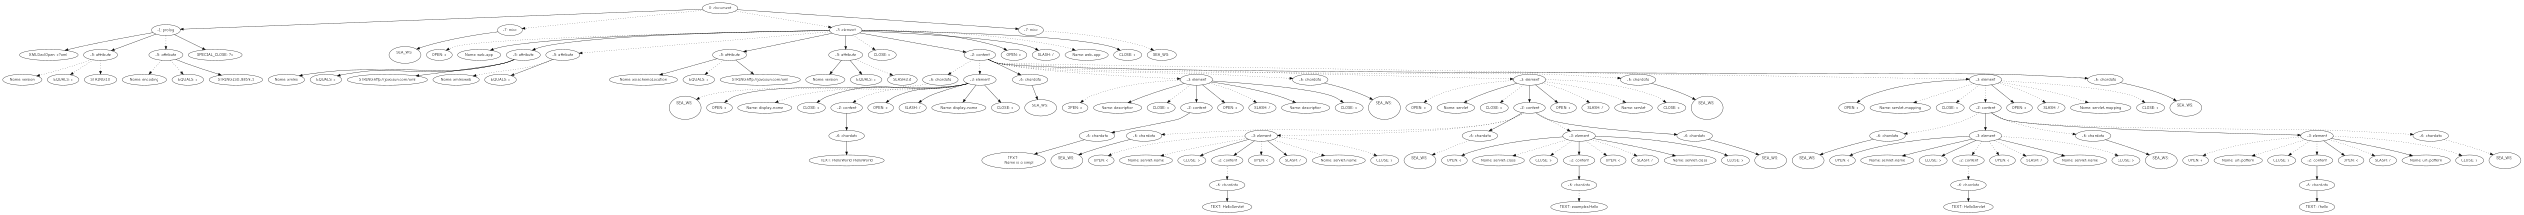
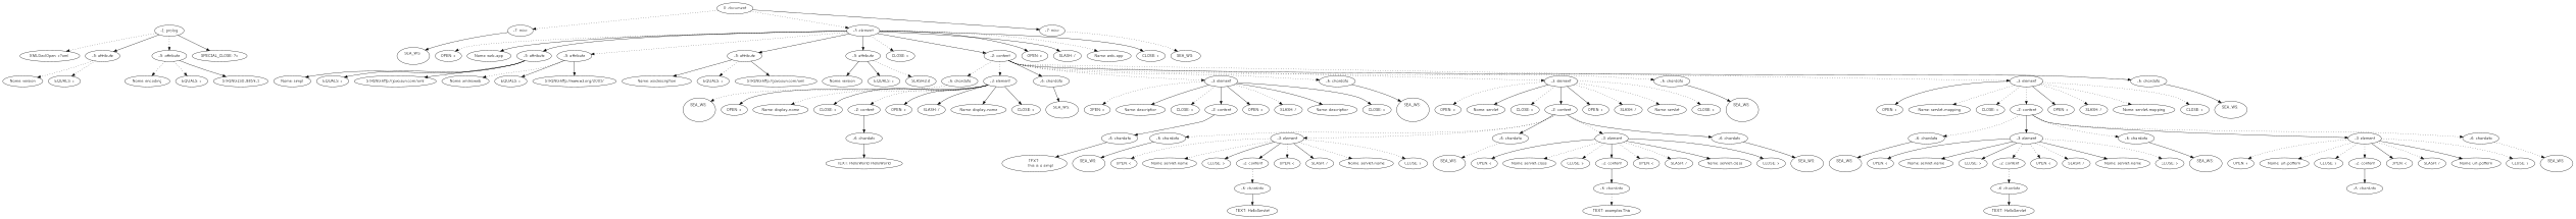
  digraph {
    fontname="Comic Neue"
    node [fontname="Comic Neue"]
    edge [fontname="Comic Neue" style=solid]
    n1 [label="0: document"]
    n2 [label="-1: prolog"]
    n3 [label="-7: misc"]
    n4 [label="-3: element"]
    n5 [label="-7: misc"]
    n6 [label="XMLDeclOpen: <?xml "]
    n7 [label="-5: attribute"]
    n8 [label="-5: attribute"]
    n9 [label="SPECIAL_CLOSE: ?>"]
    n10 [label="SEA_WS: \n\n"]
    n11 [label="OPEN: <"]
    n12 [label="Name: web-app"]
    n13 [label="-5: attribute"]
    n14 [label="-5: attribute"]
    n15 [label="-5: attribute"]
    n16 [label="-5: attribute"]
    n17 [label="CLOSE: >"]
    n18 [label="-2: content"]
    n19 [label="OPEN: <"]
    n20 [label="SLASH: /"]
    n21 [label="Name: web-app"]
    n22 [label="CLOSE: >"]
    n23 [label="SEA_WS: \n"]
    n24 [label="Name: version"]
    n25 [label="EQUALS: ="]
-   n26 [label="STRING:1.0"]
    n27 [label="Name: encoding"]
    n28 [label="EQUALS: ="]
    n29 [label="STRING:ISO-8859-1"]
-   n30 [label="Name: xmlns"]
+   n30 [label="Name: simpl"]
    n31 [label="EQUALS: ="]
    n32 [label="STRING:http://java.sun.com/xml"]
    n33 [label="Name: xmlns:web"]
    n34 [label="EQUALS: ="]
-   n36 [label="Name: xsi:schemaLocation"]
+   n35 [label="STRING:http://www.w3.org/2001/"]
+   n36 [label="Name: xsi:description"]
    n37 [label="EQUALS: ="]
    n38 [label="STRING:http://java.sun.com/xml"]
    n39 [label="Name: version"]
    n40 [label="EQUALS: ="]
    n41 [label="SLASH:2.4"]
    n42 [label="-6: chardata"]
    n43 [label="-3: element"]
    n44 [label="-6: chardata"]
    n45 [label="-3: element"]
    n46 [label="-6: chardata"]
    n47 [label="-3: element"]
    n48 [label="-6: chardata"]
    n49 [label="-3: element"]
    n50 [label="-6: chardata"]
    n51 [label="SEA_WS: \n\n    "]
    n52 [label="OPEN: <"]
    n53 [label="Name: display-name"]
    n54 [label="CLOSE: >"]
    n55 [label="-2: content"]
    n56 [label="OPEN: <"]
    n57 [label="SLASH: /"]
    n58 [label="Name: display-name"]
    n59 [label="CLOSE: >"]
    n60 [label="SEA_WS: \n    "]
    n61 [label="OPEN: <"]
    n62 [label="Name: description"]
    n63 [label="CLOSE: >"]
    n64 [label="-2: content"]
    n65 [label="OPEN: <"]
    n66 [label="SLASH: /"]
    n67 [label="Name: description"]
    n68 [label="CLOSE: >"]
    n69 [label="SEA_WS: \n\n    "]
    n70 [label="OPEN: <"]
    n71 [label="Name: servlet"]
    n72 [label="CLOSE: >"]
    n73 [label="-2: content"]
    n74 [label="OPEN: <"]
    n75 [label="SLASH: /"]
    n76 [label="Name: servlet"]
    n77 [label="CLOSE: >"]
    n78 [label="SEA_WS: \n\n    "]
    n79 [label="OPEN: <"]
    n80 [label="Name: servlet-mapping"]
    n81 [label="CLOSE: >"]
    n82 [label="-2: content"]
    n83 [label="OPEN: <"]
    n84 [label="SLASH: /"]
    n85 [label="Name: servlet-mapping"]
    n86 [label="CLOSE: >"]
    n87 [label="SEA_WS: \n\n"]
    n88 [label="-6: chardata"]
    n89 [label="TEXT: HelloWorld HelloWorld"]
    n90 [label="-6: chardata"]
-   n91 [label="TEXT: \n        Name is a simpl"]
+   n91 [label="TEXT: \n        This is a simpl"]
    n92 [label="-6: chardata"]
    n93 [label="-3: element"]
    n94 [label="-6: chardata"]
    n95 [label="-3: element"]
    n96 [label="-6: chardata"]
    n97 [label="SEA_WS: \n        "]
    n98 [label="OPEN: <"]
    n99 [label="Name: servlet-name"]
    n100 [label="CLOSE: >"]
    n101 [label="-2: content"]
    n102 [label="OPEN: <"]
    n103 [label="SLASH: /"]
    n104 [label="Name: servlet-name"]
    n105 [label="CLOSE: >"]
    n106 [label="SEA_WS: \n        "]
    n107 [label="OPEN: <"]
    n108 [label="Name: servlet-class"]
    n109 [label="CLOSE: >"]
    n110 [label="-2: content"]
    n111 [label="OPEN: <"]
    n112 [label="SLASH: /"]
    n113 [label="Name: servlet-class"]
    n114 [label="CLOSE: >"]
    n115 [label="SEA_WS: \n    "]
    n116 [label="-6: chardata"]
    n117 [label="TEXT: HelloServlet"]
    n118 [label="-6: chardata"]
-   n119 [label="TEXT: examples.Hello"]
+   n119 [label="TEXT: examples.This"]
    n120 [label="-6: chardata"]
    n121 [label="-3: element"]
    n122 [label="-6: chardata"]
    n123 [label="-3: element"]
    n124 [label="-6: chardata"]
    n125 [label="SEA_WS: \n        "]
    n126 [label="OPEN: <"]
    n127 [label="Name: servlet-name"]
    n128 [label="CLOSE: >"]
    n129 [label="-2: content"]
    n130 [label="OPEN: <"]
    n131 [label="SLASH: /"]
    n132 [label="Name: servlet-name"]
    n133 [label="CLOSE: >"]
    n134 [label="SEA_WS: \n        "]
    n135 [label="OPEN: <"]
    n136 [label="Name: url-pattern"]
    n137 [label="CLOSE: >"]
    n138 [label="-2: content"]
    n139 [label="OPEN: <"]
    n140 [label="SLASH: /"]
    n141 [label="Name: url-pattern"]
    n142 [label="CLOSE: >"]
    n143 [label="SEA_WS: \n    "]
    n144 [label="-6: chardata"]
    n145 [label="TEXT: HelloServlet"]
    n146 [label="-6: chardata"]
-   n147 [label="TEXT: /hello"]
-   n1 -> n2
    n1 -> n3 [style=dotted]
    n1 -> n4 [style=dotted]
    n1 -> n5
-   n2 -> n6
+   n2 -> n6 [style=dotted]
    n2 -> n7
    n2 -> n8 [style=dotted]
    n2 -> n9
    n3 -> n10
    n4 -> n11 [style=dotted]
    n4 -> n12
    n4 -> n13
    n4 -> n14 [style=dotted]
    n4 -> n15
    n4 -> n16
    n4 -> n17 [style=dotted]
    n4 -> n18
    n4 -> n19
    n4 -> n20
    n4 -> n21 [style=dotted]
    n4 -> n22
    n5 -> n23 [style=dotted]
    n7 -> n24 [style=dotted]
    n7 -> n25 [style=dotted]
-   n7 -> n26 [style=dotted]
    n8 -> n27 [style=dotted]
    n8 -> n28 [style=dotted]
    n8 -> n29
    n13 -> n30
    n13 -> n31
    n13 -> n32
    n14 -> n33 [style=dotted]
    n14 -> n34
+   n14 -> n35
    n15 -> n36
    n15 -> n37 [style=dotted]
    n15 -> n38
    n16 -> n39
    n16 -> n40
    n16 -> n41 [style=dotted]
    n18 -> n42 [style=dotted]
    n18 -> n43 [style=dotted]
    n18 -> n44
    n18 -> n45 [style=dotted]
    n18 -> n46 [style=dotted]
    n18 -> n47 [style=dotted]
    n18 -> n48 [style=dotted]
    n18 -> n49 [style=dotted]
    n18 -> n50
    n42 -> n51 [style=dotted]
    n43 -> n52
    n43 -> n53 [style=dotted]
    n43 -> n54
    n43 -> n55 [style=dotted]
    n43 -> n56
    n43 -> n57
    n43 -> n58
    n43 -> n59
    n44 -> n60
    n45 -> n61 [style=dotted]
    n45 -> n62
    n45 -> n63 [style=dotted]
    n45 -> n64
    n45 -> n65
    n45 -> n66 [style=dotted]
    n45 -> n67
    n45 -> n68
    n46 -> n69
    n47 -> n70 [style=dotted]
    n47 -> n71
    n47 -> n72 [style=dotted]
    n47 -> n73
    n47 -> n74
    n47 -> n75 [style=dotted]
    n47 -> n76 [style=dotted]
    n47 -> n77 [style=dotted]
    n48 -> n78
    n49 -> n79
    n49 -> n80 [style=dotted]
    n49 -> n81 [style=dotted]
    n49 -> n82 [style=dotted]
    n49 -> n83
    n49 -> n84 [style=dotted]
    n49 -> n85 [style=dotted]
    n49 -> n86 [style=dotted]
    n50 -> n87
    n55 -> n88
    n64 -> n90
    n73 -> n92 [style=dotted]
    n73 -> n93 [style=dotted]
    n73 -> n94
    n73 -> n95 [style=dotted]
    n73 -> n96
    n82 -> n120 [style=dotted]
    n82 -> n121
    n82 -> n122 [style=dotted]
    n82 -> n123
    n82 -> n124 [style=dotted]
    n88 -> n89
    n90 -> n91
    n92 -> n97
    n93 -> n98 [style=dotted]
    n93 -> n99 [style=dotted]
    n93 -> n100
    n93 -> n101
    n93 -> n102 [style=dotted]
    n93 -> n103
    n93 -> n104 [style=dotted]
    n93 -> n105 [style=dotted]
    n94 -> n106 [style=dotted]
    n95 -> n107
    n95 -> n108 [style=dotted]
    n95 -> n109 [style=dotted]
    n95 -> n110
    n95 -> n111 [style=dotted]
    n95 -> n112 [style=dotted]
    n95 -> n113
    n95 -> n114
    n96 -> n115
    n101 -> n116 [style=dotted]
    n110 -> n118
    n116 -> n117
    n118 -> n119 [style=dotted]
    n120 -> n125
    n121 -> n126
    n121 -> n127
    n121 -> n128
    n121 -> n129 [style=dotted]
    n121 -> n130 [style=dotted]
    n121 -> n131 [style=dotted]
    n121 -> n132
    n121 -> n133 [style=dotted]
    n122 -> n134
    n123 -> n135 [style=dotted]
    n123 -> n136 [style=dotted]
    n123 -> n137 [style=dotted]
    n123 -> n138 [style=dotted]
    n123 -> n139
    n123 -> n140 [style=dotted]
    n123 -> n141
    n123 -> n142 [style=dotted]
    n124 -> n143 [style=dotted]
    n129 -> n144 [style=dotted]
    n138 -> n146
    n144 -> n145
-   n146 -> n147
  }
